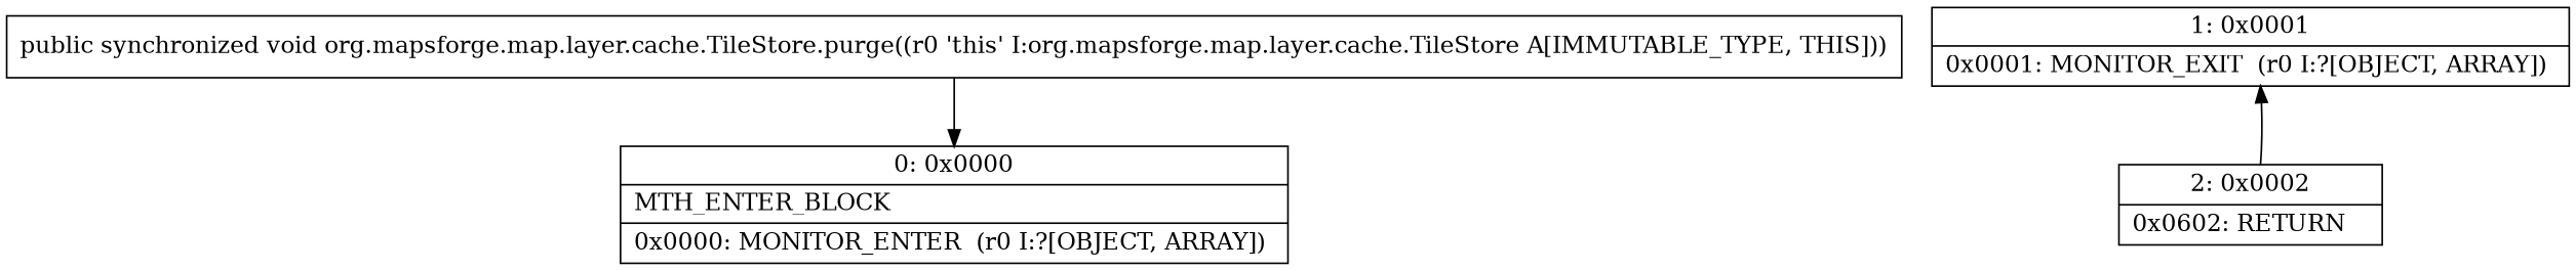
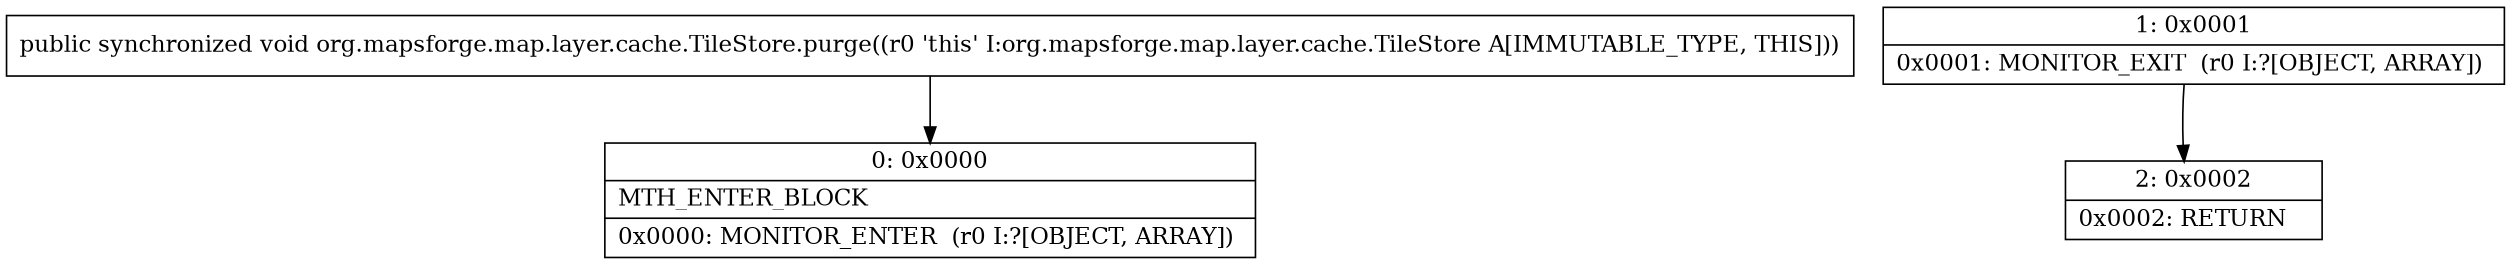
  digraph {
    node [shape=record]
    n1 [label="{0\:\ 0x0000|MTH_ENTER_BLOCK\l|0x0000: MONITOR_ENTER  (r0 I:?[OBJECT, ARRAY]) \l}"]
    n2 [label="{1\:\ 0x0001|0x0001: MONITOR_EXIT  (r0 I:?[OBJECT, ARRAY]) \l}"]
-   n3 [label="{2\:\ 0x0002|0x0602: RETURN   \l}"]
+   n3 [label="{2\:\ 0x0002|0x0002: RETURN   \l}"]
    n4 [label="{public synchronized void org.mapsforge.map.layer.cache.TileStore.purge((r0 'this' I:org.mapsforge.map.layer.cache.TileStore A[IMMUTABLE_TYPE, THIS])) }"]
-   n3 -> n2
+   n2 -> n3
    n4 -> n1
  }
